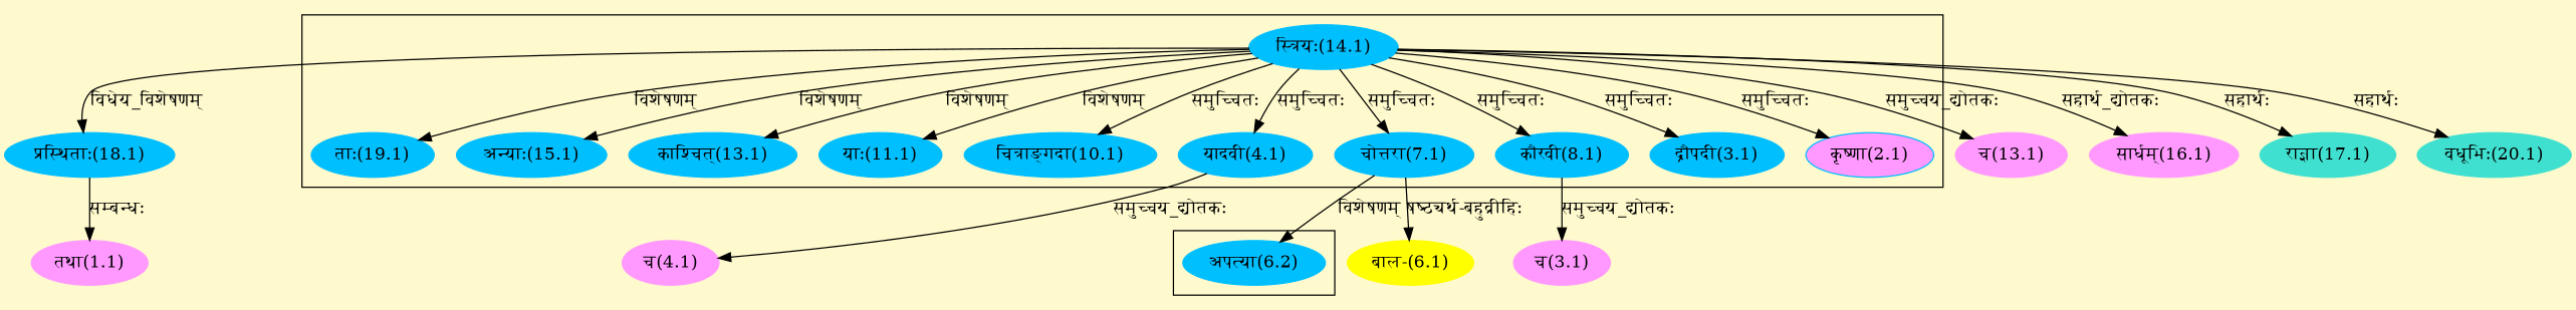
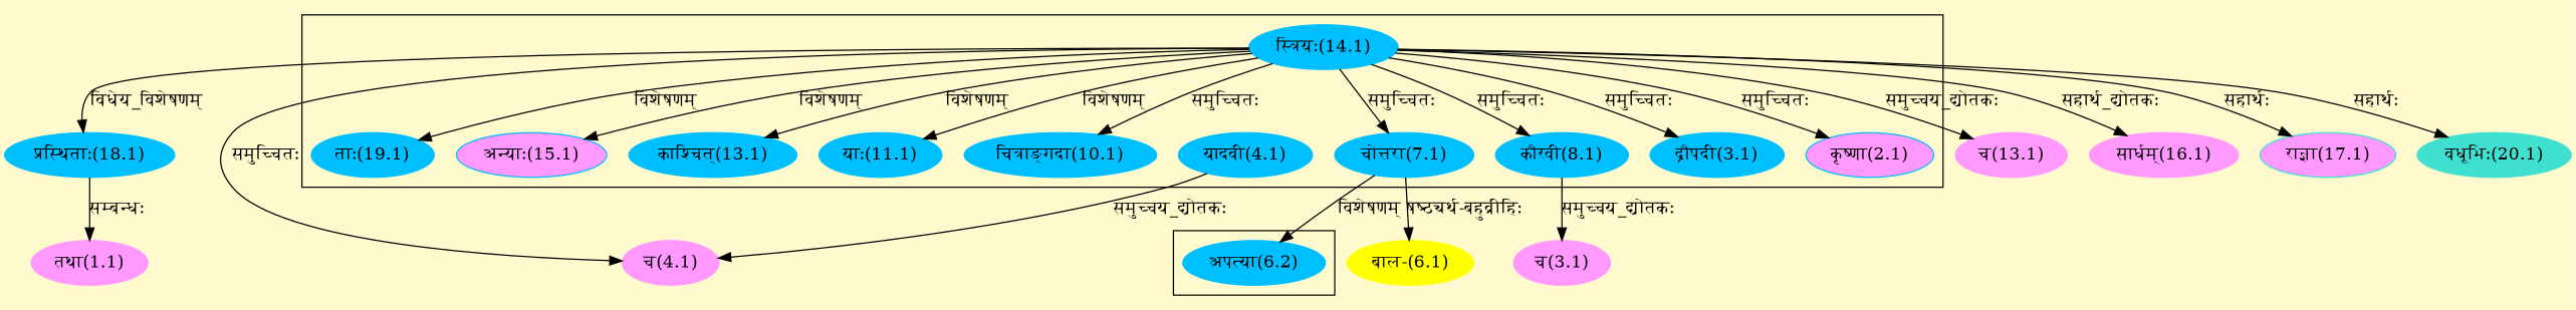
  digraph {
    bgcolor=lemonchiffon1
    compound=true
    rankdir=BT
    node [color="#00BFFF" style=filled]
    edge [dir=back]
    n1 [fillcolor="#FF99FF" label="कृष्णा(2.1)"]
    n2 [label="स्त्रियः(14.1)"]
    n3 [label="द्रौपदी(3.1)"]
    n4 [label="यादवी(4.1)"]
    n5 [label="चोत्तरा(7.1)"]
    n6 [label="कौरवी(8.1)"]
    n7 [label="चित्राङ्गदा(10.1)"]
    n8 [label="याः(11.1)"]
    n9 [label="काश्चित्(13.1)"]
-   n10 [label="अन्याः(15.1)"]
+   n10 [label="अन्याः(15.1)" fillcolor="#FF99FF"]
    n11 [label="ताः(19.1)"]
    n12 [label="अपत्या(6.2)"]
    n13 [color="#FF99FF" label="तथा(1.1)"]
    n14 [label="प्रस्थिताः(18.1)"]
    n15 [color="#FF99FF" label="च(4.1)"]
    n16 [color="#FFFF00" label="बाल-(6.1)"]
    n17 [color="#FF99FF" label="च(3.1)"]
    n18 [color="#FF99FF" label="च(13.1)"]
    n19 [color="#FF99FF" label="सार्धम्(16.1)"]
-   n20 [color="#40E0D0" label="राज्ञा(17.1)"]
+   n20 [color="#40E0D0" label="राज्ञा(17.1)" fillcolor="#FF99FF"]
    n21 [color="#40E0D0" label="वधूभिः(20.1)"]
    subgraph cluster_1 {
      n1
      n2
      n3
      n4
      n5
      n6
      n7
      n8
      n9
      n10
      n11
    }
    subgraph cluster_2 {
      n12
    }
    n1 -> n2 [label="समुच्चितः"]
    n3 -> n2 [label="समुच्चितः"]
-   n4 -> n2 [label="समुच्चितः"]
+   n15 -> n2 [label="समुच्चितः"]
    n5 -> n2 [label="समुच्चितः"]
    n6 -> n2 [label="समुच्चितः"]
    n7 -> n2 [label="समुच्चितः"]
    n8 -> n2 [label="विशेषणम्"]
    n9 -> n2 [label="विशेषणम्"]
    n10 -> n2 [label="विशेषणम्"]
    n11 -> n2 [label="विशेषणम्"]
    n12 -> n5 [label="विशेषणम्"]
    n13 -> n14 [label="सम्बन्धः"]
    n14 -> n2 [label="विधेय_विशेषणम्"]
    n15 -> n4 [label="समुच्चय_द्योतकः"]
    n16 -> n5 [label="षष्ठ्यर्थ-बहुव्रीहिः"]
    n17 -> n6 [label="समुच्चय_द्योतकः"]
    n18 -> n2 [label="समुच्चय_द्योतकः"]
    n19 -> n2 [label="सहार्थ_द्योतकः"]
    n20 -> n2 [label="सहार्थः"]
    n21 -> n2 [label="सहार्थः"]
  }
